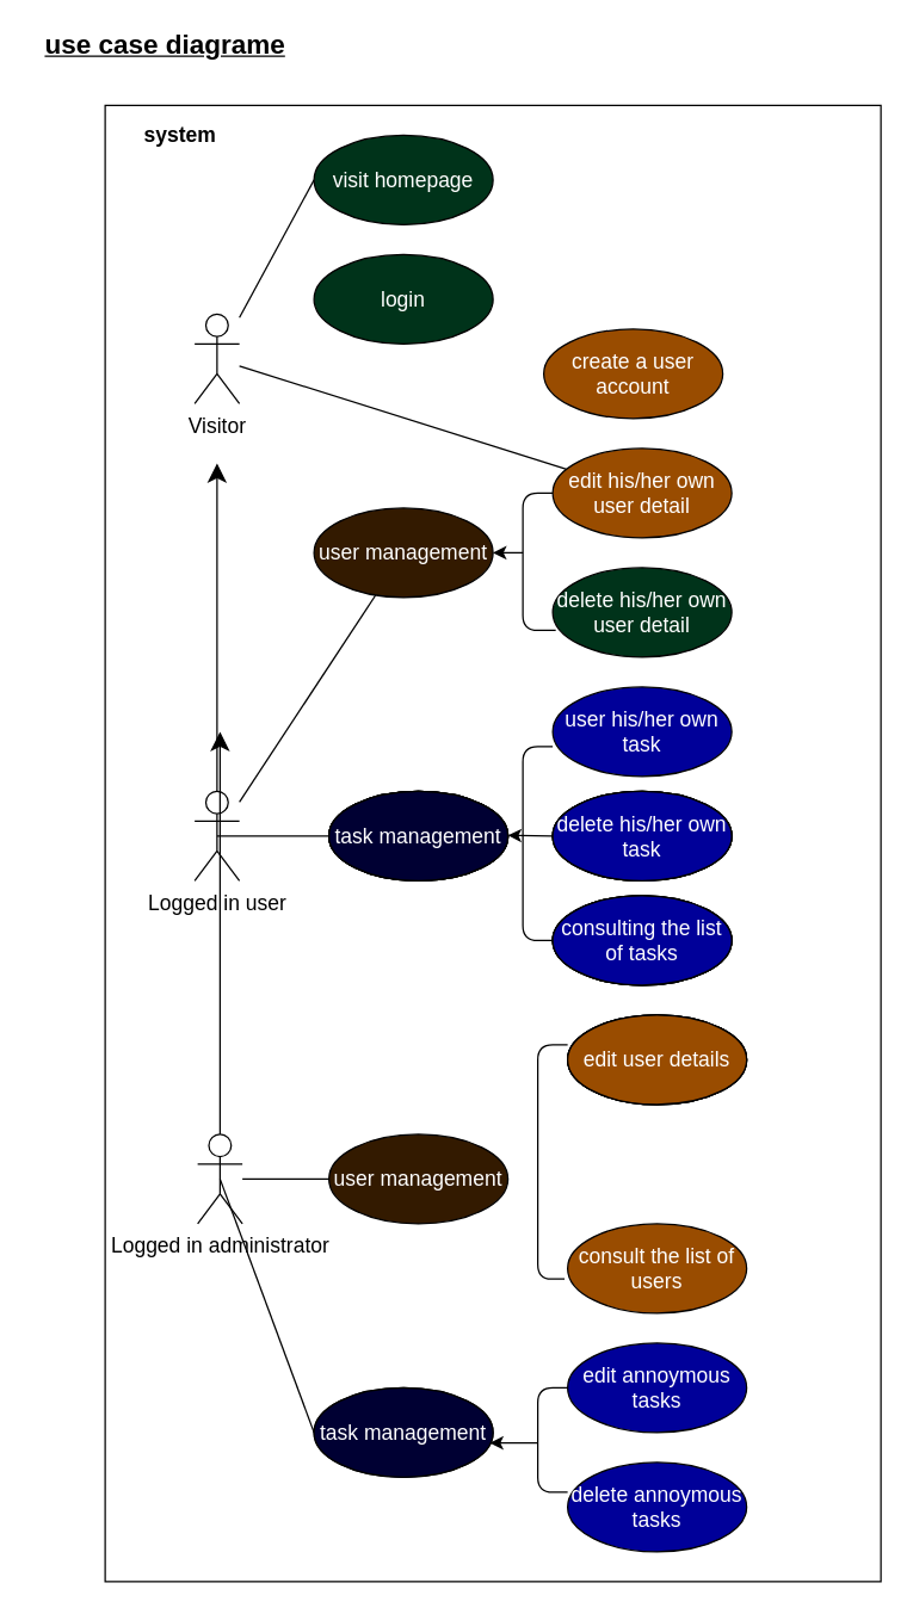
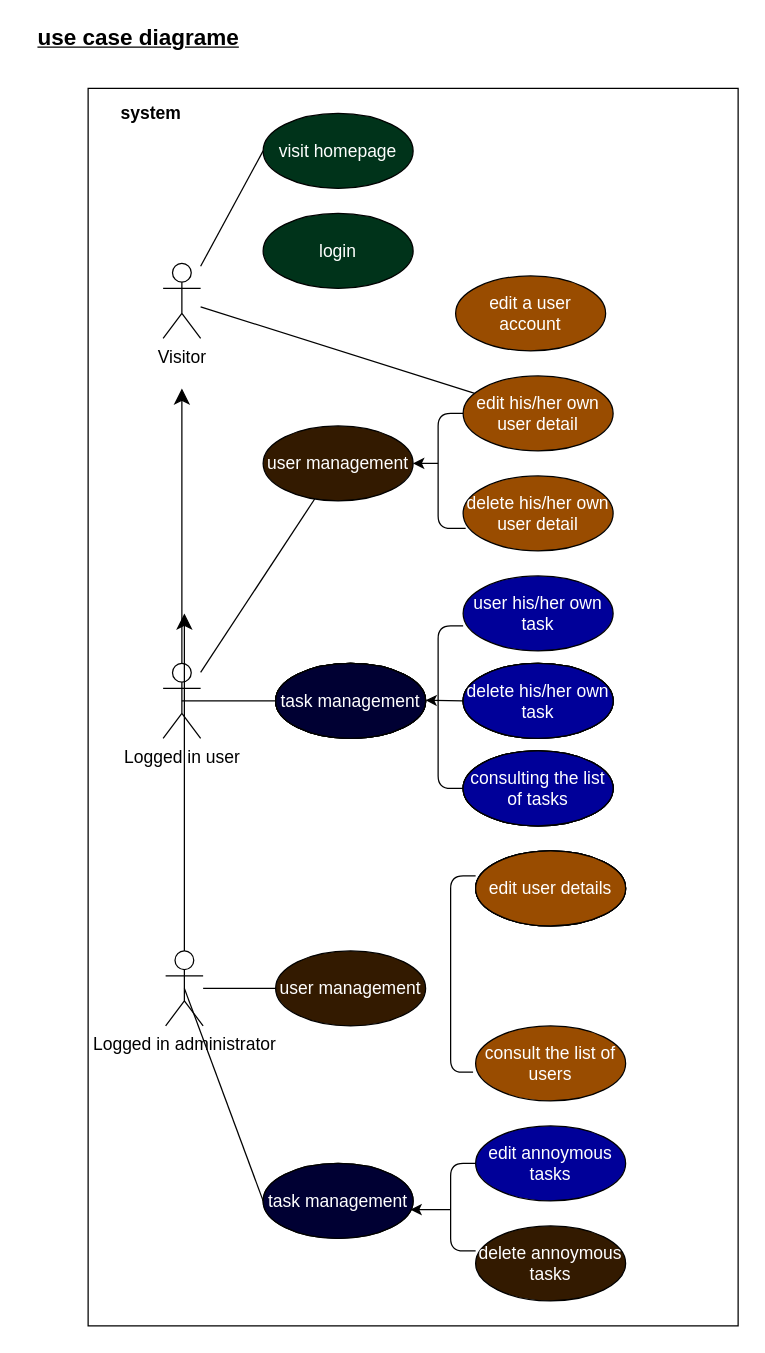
  <mxCell id="0" />
  <mxCell id="1" parent="0" />
  <mxCell id="2" value="" style="rounded=0;whiteSpace=wrap;html=1;labelBackgroundColor=none;fontColor=#FFFFFF;" parent="1" vertex="1"><mxGeometry x="70" y="70" width="520" height="990" as="geometry" /></mxCell>
  <mxCell id="3" value="&lt;b&gt;&lt;u&gt;&lt;font style=&quot;font-size: 18px&quot;&gt;use case diagrame&lt;/font&gt;&lt;/u&gt;&lt;/b&gt;" style="text;html=1;align=center;verticalAlign=middle;resizable=0;points=[];autosize=1;strokeColor=none;fillColor=none;" parent="1" vertex="1"><mxGeometry x="20" y="20" width="180" height="20" as="geometry" /></mxCell>
  <mxCell id="4" value="&lt;b&gt;&lt;font style=&quot;font-size: 14px&quot;&gt;system&lt;/font&gt;&lt;/b&gt;" style="text;html=1;align=center;verticalAlign=middle;resizable=0;points=[];autosize=1;strokeColor=none;fillColor=none;" parent="1" vertex="1"><mxGeometry x="90" y="80" width="60" height="20" as="geometry" /></mxCell>
  <mxCell id="5" style="edgeStyle=none;html=1;fontSize=14;endArrow=none;endFill=0;entryX=0;entryY=0.5;entryDx=0;entryDy=0;" parent="1" source="7" target="8" edge="1"><mxGeometry relative="1" as="geometry"><mxPoint x="200" y="190" as="targetPoint" /></mxGeometry></mxCell>
  <mxCell id="6" style="edgeStyle=none;html=1;fontSize=14;endArrow=none;endFill=0;" parent="1" source="7" target="15" edge="1"><mxGeometry relative="1" as="geometry" /></mxCell>
  <mxCell id="7" value="Visitor" style="shape=umlActor;verticalLabelPosition=bottom;verticalAlign=top;html=1;outlineConnect=0;fontSize=14;" parent="1" vertex="1"><mxGeometry x="130" y="210" width="30" height="60" as="geometry" /></mxCell>
  <mxCell id="8" value="&lt;font color=&quot;#ffffff&quot;&gt;visit homepage&lt;/font&gt;" style="ellipse;whiteSpace=wrap;html=1;fontSize=14;fillColor=#00331A;" parent="1" vertex="1"><mxGeometry x="210" y="90" width="120" height="60" as="geometry" /></mxCell>
  <mxCell id="9" style="edgeStyle=none;html=1;fontSize=14;endArrow=none;endFill=0;" parent="1" source="12" target="13" edge="1"><mxGeometry relative="1" as="geometry" /></mxCell>
  <mxCell id="10" style="edgeStyle=none;html=1;exitX=0.5;exitY=0.5;exitDx=0;exitDy=0;exitPerimeter=0;entryX=0;entryY=0.5;entryDx=0;entryDy=0;fontSize=14;endArrow=none;endFill=0;" parent="1" source="12" target="17" edge="1"><mxGeometry relative="1" as="geometry" /></mxCell>
  <mxCell id="11" style="edgeStyle=none;html=1;fontSize=14;endArrow=classic;endFill=1;startSize=10;endSize=10;" parent="1" source="12" edge="1"><mxGeometry relative="1" as="geometry"><mxPoint x="145" y="310" as="targetPoint" /></mxGeometry></mxCell>
  <mxCell id="12" value="Logged in user" style="shape=umlActor;verticalLabelPosition=bottom;verticalAlign=top;html=1;outlineConnect=0;fontSize=14;" parent="1" vertex="1"><mxGeometry x="130" y="530" width="30" height="60" as="geometry" /></mxCell>
  <mxCell id="13" value="&lt;font color=&quot;#ffffff&quot;&gt;user management&lt;/font&gt;" style="ellipse;whiteSpace=wrap;html=1;fontSize=14;fillColor=#331A00;" parent="1" vertex="1"><mxGeometry x="210" y="340" width="120" height="60" as="geometry" /></mxCell>
  <mxCell id="14" style="edgeStyle=none;html=1;exitX=0;exitY=0.5;exitDx=0;exitDy=0;entryX=0.017;entryY=0.7;entryDx=0;entryDy=0;entryPerimeter=0;fontSize=14;endArrow=none;endFill=0;" parent="1" source="15" target="16" edge="1"><mxGeometry relative="1" as="geometry"><Array as="points"><mxPoint x="350" y="330" /><mxPoint x="350" y="422" /></Array></mxGeometry></mxCell>
  <mxCell id="15" value="edit his/her own user detail" style="ellipse;whiteSpace=wrap;html=1;fontSize=14;fillColor=#994C00;fontColor=#FFFFFF;" parent="1" vertex="1"><mxGeometry x="370" y="300" width="120" height="60" as="geometry" /></mxCell>
- <mxCell id="16" value="delete his/her own user detail" style="ellipse;whiteSpace=wrap;html=1;fontSize=14;fillColor=#00331a;fontColor=#FFFFFF;" parent="1" vertex="1"><mxGeometry x="370" y="380" width="120" height="60" as="geometry" /></mxCell>
+ <mxCell id="16" value="delete his/her own user detail" style="ellipse;whiteSpace=wrap;html=1;fontSize=14;fillColor=#994C00;fontColor=#FFFFFF;" parent="1" vertex="1"><mxGeometry x="370" y="380" width="120" height="60" as="geometry" /></mxCell>
  <mxCell id="17" value="task management" style="ellipse;whiteSpace=wrap;html=1;fontSize=14;fillColor=#000033;" parent="1" vertex="1"><mxGeometry x="220" y="530" width="120" height="60" as="geometry" /></mxCell>
  <mxCell id="18" style="edgeStyle=none;html=1;exitX=0;exitY=0.5;exitDx=0;exitDy=0;entryX=0;entryY=0.5;entryDx=0;entryDy=0;fontSize=14;endArrow=none;endFill=0;" parent="1" target="24" edge="1"><mxGeometry relative="1" as="geometry"><mxPoint x="370" y="500" as="sourcePoint" /><mxPoint x="370" y="571" as="targetPoint" /><Array as="points"><mxPoint x="350" y="500" /><mxPoint x="350" y="630" /></Array></mxGeometry></mxCell>
  <mxCell id="19" value="user his/her own task" style="ellipse;whiteSpace=wrap;html=1;fontSize=14;fillColor=#000099;fontColor=#FFFFFF;" parent="1" vertex="1"><mxGeometry x="370" y="460" width="120" height="60" as="geometry" /></mxCell>
  <mxCell id="20" value="delete his/her own task" style="ellipse;whiteSpace=wrap;html=1;fontSize=14;fillColor=#000099;" parent="1" vertex="1"><mxGeometry x="370" y="530" width="120" height="60" as="geometry" /></mxCell>
  <mxCell id="21" value="" style="endArrow=classic;html=1;fontSize=14;entryX=1;entryY=0.5;entryDx=0;entryDy=0;" parent="1" target="13" edge="1"><mxGeometry width="50" height="50" relative="1" as="geometry"><mxPoint x="350" y="370" as="sourcePoint" /><mxPoint x="410" y="280" as="targetPoint" /></mxGeometry></mxCell>
  <mxCell id="22" value="" style="endArrow=classic;html=1;fontSize=14;entryX=1;entryY=0.5;entryDx=0;entryDy=0;exitX=0;exitY=0.5;exitDx=0;exitDy=0;" parent="1" source="20" edge="1"><mxGeometry width="50" height="50" relative="1" as="geometry"><mxPoint x="360" y="559.5" as="sourcePoint" /><mxPoint x="340" y="559.5" as="targetPoint" /></mxGeometry></mxCell>
- <mxCell id="23" value="create a user account" style="ellipse;whiteSpace=wrap;html=1;fontSize=14;fillColor=#994C00;fontColor=#FFFFFF;" parent="1" vertex="1"><mxGeometry x="364" y="220" width="120" height="60" as="geometry" /></mxCell>
+ <mxCell id="23" value="edit a user account" style="ellipse;whiteSpace=wrap;html=1;fontSize=14;fillColor=#994C00;fontColor=#FFFFFF;" parent="1" vertex="1"><mxGeometry x="364" y="220" width="120" height="60" as="geometry" /></mxCell>
  <mxCell id="24" value="consulting the list of tasks" style="ellipse;whiteSpace=wrap;html=1;fontSize=14;fillColor=#000099;" parent="1" vertex="1"><mxGeometry x="370" y="600" width="120" height="60" as="geometry" /></mxCell>
  <mxCell id="25" style="edgeStyle=none;html=1;fontSize=14;endArrow=none;endFill=0;" parent="1" source="28" target="29" edge="1"><mxGeometry relative="1" as="geometry" /></mxCell>
  <mxCell id="26" style="edgeStyle=none;html=1;exitX=0.5;exitY=0.5;exitDx=0;exitDy=0;exitPerimeter=0;entryX=0;entryY=0.5;entryDx=0;entryDy=0;fontSize=14;endArrow=none;endFill=0;" parent="1" source="28" target="31" edge="1"><mxGeometry relative="1" as="geometry" /></mxCell>
  <mxCell id="27" style="edgeStyle=none;html=1;fontSize=14;endArrow=classic;endFill=1;endSize=10;startSize=10;" parent="1" source="28" edge="1"><mxGeometry relative="1" as="geometry"><mxPoint x="147" y="490" as="targetPoint" /></mxGeometry></mxCell>
  <mxCell id="28" value="Logged in administrator" style="shape=umlActor;verticalLabelPosition=bottom;verticalAlign=top;html=1;outlineConnect=0;fontSize=14;" parent="1" vertex="1"><mxGeometry x="132" y="760" width="30" height="60" as="geometry" /></mxCell>
  <mxCell id="29" value="user management" style="ellipse;whiteSpace=wrap;html=1;fontSize=14;fillColor=#331A00;fontColor=#FFFFFF;" parent="1" vertex="1"><mxGeometry x="220" y="760" width="120" height="60" as="geometry" /></mxCell>
  <mxCell id="30" style="edgeStyle=none;html=1;exitX=0;exitY=0.5;exitDx=0;exitDy=0;entryX=-0.017;entryY=0.617;entryDx=0;entryDy=0;entryPerimeter=0;fontSize=14;endArrow=none;endFill=0;" parent="1" target="37" edge="1"><mxGeometry relative="1" as="geometry"><mxPoint x="380" y="700" as="sourcePoint" /><Array as="points"><mxPoint x="360" y="700" /><mxPoint x="360" y="857" /></Array></mxGeometry></mxCell>
  <mxCell id="31" value="task management" style="ellipse;whiteSpace=wrap;html=1;fontSize=14;fillColor=#000033;" parent="1" vertex="1"><mxGeometry x="210" y="930" width="120" height="60" as="geometry" /></mxCell>
  <mxCell id="32" style="edgeStyle=none;html=1;exitX=0;exitY=0.5;exitDx=0;exitDy=0;entryX=0;entryY=0.5;entryDx=0;entryDy=0;fontSize=14;endArrow=none;endFill=0;" parent="1" source="34" edge="1"><mxGeometry relative="1" as="geometry"><mxPoint x="380" y="870" as="sourcePoint" /><mxPoint x="380" y="1000" as="targetPoint" /><Array as="points"><mxPoint x="360" y="930" /><mxPoint x="360" y="1000" /></Array></mxGeometry></mxCell>
- <mxCell id="33" value="delete annoymous tasks" style="ellipse;whiteSpace=wrap;html=1;fontSize=14;fillColor=#000099;fontColor=#FFFFFF;" parent="1" vertex="1"><mxGeometry x="380" y="980" width="120" height="60" as="geometry" /></mxCell>
+ <mxCell id="33" value="delete annoymous tasks" style="ellipse;whiteSpace=wrap;html=1;fontSize=14;fillColor=#331a00;fontColor=#FFFFFF;" parent="1" vertex="1"><mxGeometry x="380" y="980" width="120" height="60" as="geometry" /></mxCell>
  <mxCell id="34" value="edit annoymous tasks" style="ellipse;whiteSpace=wrap;html=1;fontSize=14;fillColor=#000099;fontColor=#FFFFFF;" parent="1" vertex="1"><mxGeometry x="380" y="900" width="120" height="60" as="geometry" /></mxCell>
  <mxCell id="35" value="" style="endArrow=classic;html=1;fontSize=14;entryX=0.983;entryY=0.617;entryDx=0;entryDy=0;entryPerimeter=0;" parent="1" target="31" edge="1"><mxGeometry width="50" height="50" relative="1" as="geometry"><mxPoint x="360" y="967" as="sourcePoint" /><mxPoint x="350" y="929.5" as="targetPoint" /></mxGeometry></mxCell>
  <mxCell id="36" value="edit user details" style="ellipse;whiteSpace=wrap;html=1;fontSize=14;fillColor=#994C00;" parent="1" vertex="1"><mxGeometry x="380" y="680" width="120" height="60" as="geometry" /></mxCell>
  <mxCell id="37" value="consult the list of users" style="ellipse;whiteSpace=wrap;html=1;fontSize=14;fillColor=#994C00;fontColor=#FFFFFF;" parent="1" vertex="1"><mxGeometry x="380" y="820" width="120" height="60" as="geometry" /></mxCell>
  <mxCell id="38" value="&lt;font color=&quot;#ffffff&quot;&gt;login&lt;/font&gt;" style="ellipse;whiteSpace=wrap;html=1;fontSize=14;fillColor=#00331A;" parent="1" vertex="1"><mxGeometry x="210" y="170" width="120" height="60" as="geometry" /></mxCell>
  <mxCell id="39" value="task management" style="ellipse;whiteSpace=wrap;html=1;fontSize=14;fillColor=#000033;" parent="1" vertex="1"><mxGeometry x="220" y="530" width="120" height="60" as="geometry" /></mxCell>
  <mxCell id="40" value="task management" style="ellipse;whiteSpace=wrap;html=1;fontSize=14;fillColor=#000033;" parent="1" vertex="1"><mxGeometry x="220" y="530" width="120" height="60" as="geometry" /></mxCell>
  <mxCell id="41" value="delete his/her own task" style="ellipse;whiteSpace=wrap;html=1;fontSize=14;fillColor=#000099;" parent="1" vertex="1"><mxGeometry x="370" y="530" width="120" height="60" as="geometry" /></mxCell>
  <mxCell id="42" value="consulting the list of tasks" style="ellipse;whiteSpace=wrap;html=1;fontSize=14;fillColor=#000099;" parent="1" vertex="1"><mxGeometry x="370" y="600" width="120" height="60" as="geometry" /></mxCell>
  <mxCell id="43" value="edit user details" style="ellipse;whiteSpace=wrap;html=1;fontSize=14;fillColor=#994C00;" parent="1" vertex="1"><mxGeometry x="380" y="680" width="120" height="60" as="geometry" /></mxCell>
  <mxCell id="44" value="task management" style="ellipse;whiteSpace=wrap;html=1;fontSize=14;fillColor=#000033;" parent="1" vertex="1"><mxGeometry x="220" y="530" width="120" height="60" as="geometry" /></mxCell>
  <mxCell id="45" value="delete his/her own task" style="ellipse;whiteSpace=wrap;html=1;fontSize=14;fillColor=#000099;" parent="1" vertex="1"><mxGeometry x="370" y="530" width="120" height="60" as="geometry" /></mxCell>
  <mxCell id="46" value="consulting the list of tasks" style="ellipse;whiteSpace=wrap;html=1;fontSize=14;fillColor=#000099;" parent="1" vertex="1"><mxGeometry x="370" y="600" width="120" height="60" as="geometry" /></mxCell>
  <mxCell id="47" value="edit user details" style="ellipse;whiteSpace=wrap;html=1;fontSize=14;fillColor=#994C00;" parent="1" vertex="1"><mxGeometry x="380" y="680" width="120" height="60" as="geometry" /></mxCell>
  <mxCell id="48" value="task management" style="ellipse;whiteSpace=wrap;html=1;fontSize=14;fillColor=#000033;fontColor=#FFFFFF;" parent="1" vertex="1"><mxGeometry x="220" y="530" width="120" height="60" as="geometry" /></mxCell>
  <mxCell id="49" value="delete his/her own task" style="ellipse;whiteSpace=wrap;html=1;fontSize=14;fillColor=#000099;fontColor=#FFFFFF;" parent="1" vertex="1"><mxGeometry x="370" y="530" width="120" height="60" as="geometry" /></mxCell>
  <mxCell id="50" value="consulting the list of tasks" style="ellipse;whiteSpace=wrap;html=1;fontSize=14;fillColor=#000099;fontColor=#FFFFFF;" parent="1" vertex="1"><mxGeometry x="370" y="600" width="120" height="60" as="geometry" /></mxCell>
  <mxCell id="51" value="edit user details" style="ellipse;whiteSpace=wrap;html=1;fontSize=14;fillColor=#994C00;fontColor=#FFFFFF;" parent="1" vertex="1"><mxGeometry x="380" y="680" width="120" height="60" as="geometry" /></mxCell>
  <mxCell id="52" value="task management" style="ellipse;whiteSpace=wrap;html=1;fontSize=14;fillColor=#000033;fontColor=#FFFFFF;" parent="1" vertex="1"><mxGeometry x="210" y="930" width="120" height="60" as="geometry" /></mxCell>
